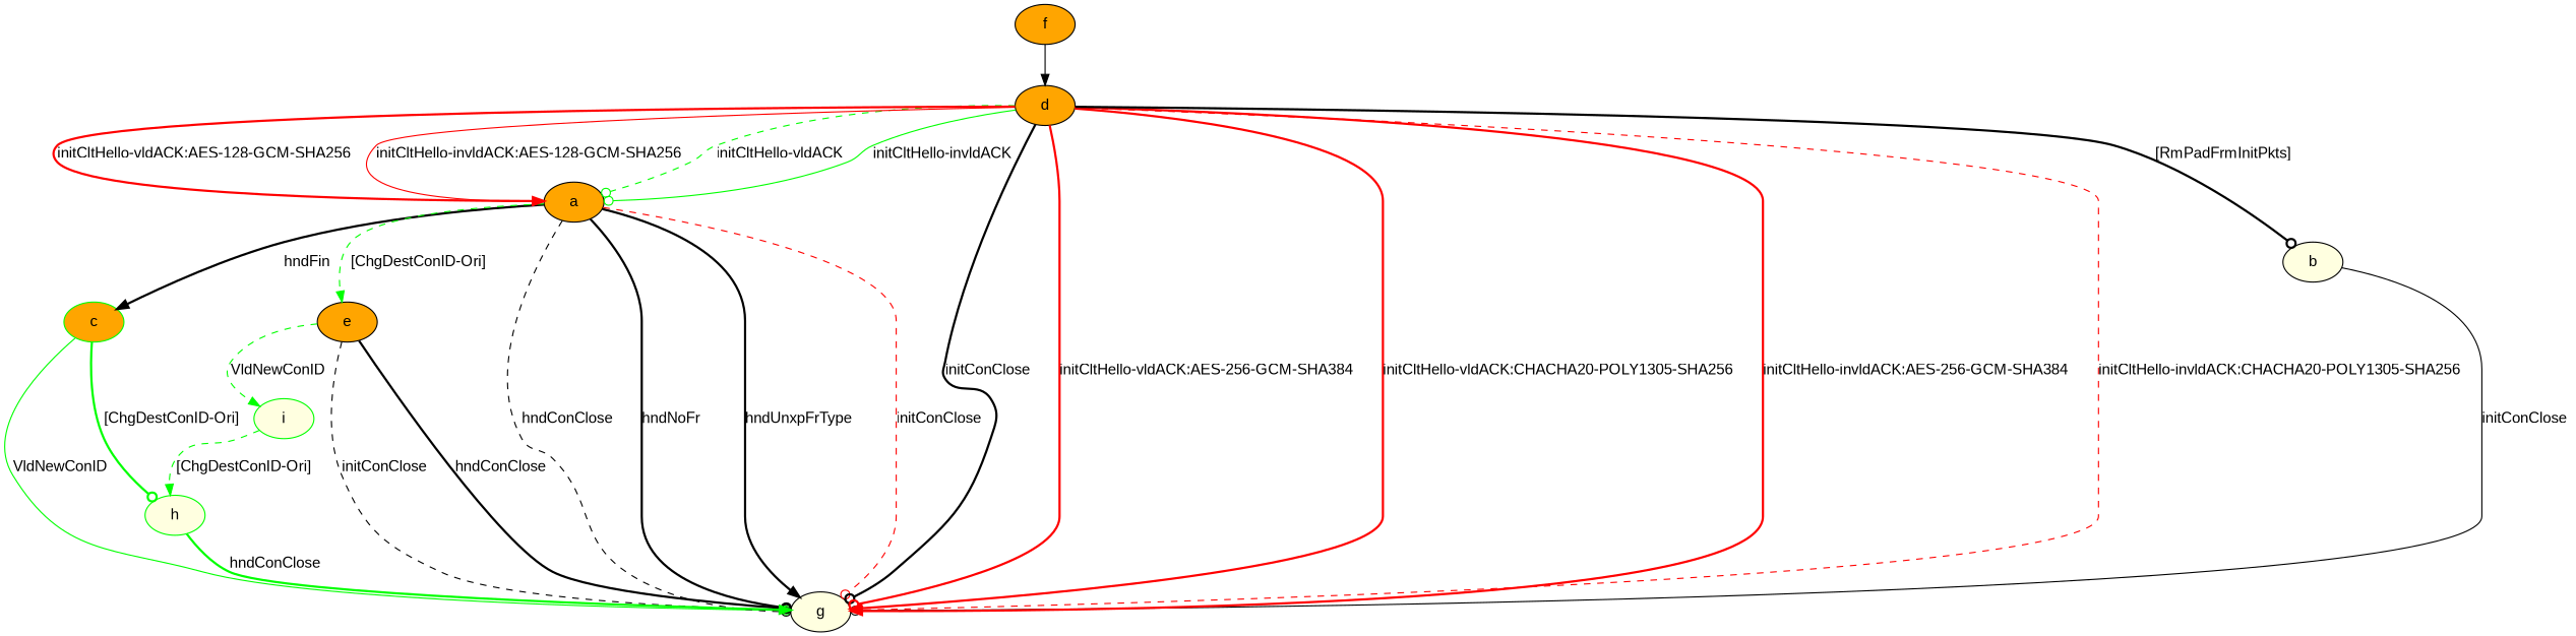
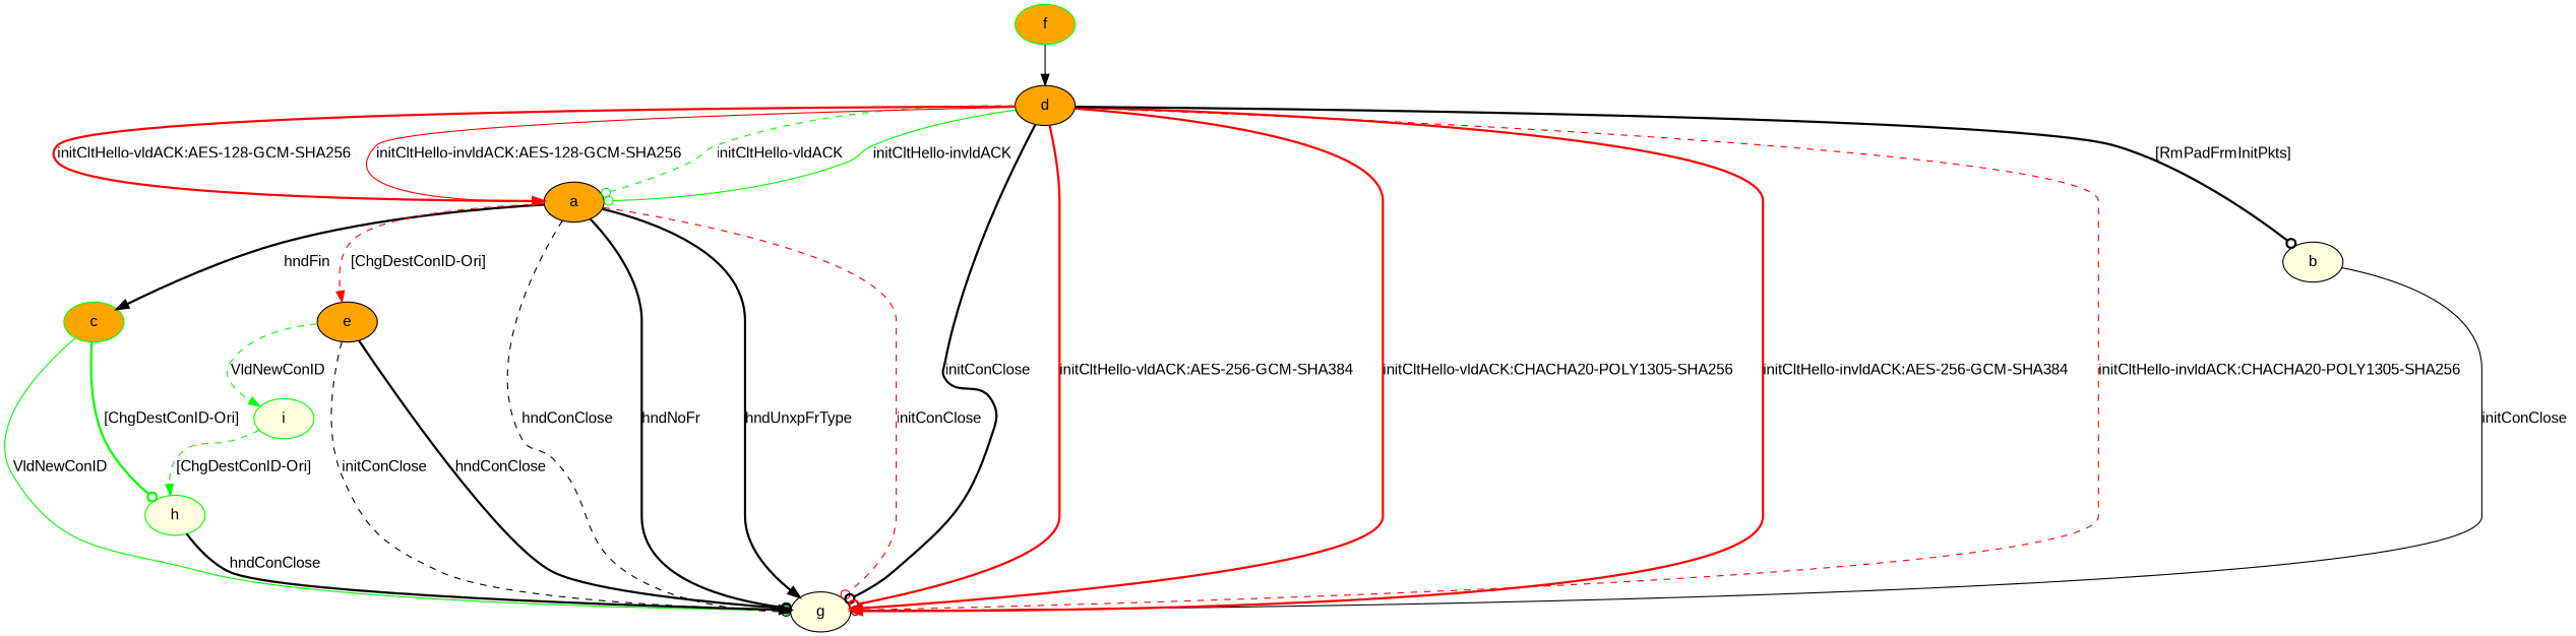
  digraph {
    fontname="Liberation Sans"
    node [fillcolor=orange fontname="Liberation Sans" style=filled]
    edge [arrowhead=normal fontname="Liberation Sans" style=bold]
    c [color=green]
    a
    e
    g [fillcolor=lightyellow]
    h [color=green fillcolor=lightyellow]
    i [color=green fillcolor=lightyellow]
    b [fillcolor=lightyellow]
    d
-   f
+   f [color=green]
    c -> g [arrowhead=odot color=green label="VldNewConID " style=solid]
    c -> h [arrowhead=odot color=green label="[ChgDestConID-Ori] "]
    a -> c [label="hndFin "]
-   a -> e [color=green label="[ChgDestConID-Ori] " style=dashed]
+   a -> e [color=red label="[ChgDestConID-Ori] " style=dashed]
    a -> g [arrowhead=odot label="hndConClose " style=dashed]
    a -> g [arrowhead=odot label="hndNoFr "]
    a -> g [label="hndUnxpFrType "]
    a -> g [arrowhead=odot color=red label="initConClose " style=dashed]
    e -> g [label="initConClose " style=dashed]
    e -> g [arrowhead=odot label="hndConClose "]
    e -> i [color=green label="VldNewConID " style=dashed]
-   h -> g [color=green label="hndConClose "]
+   h -> g [color=black label="hndConClose "]
    i -> h [color=green label="[ChgDestConID-Ori] " style=dashed]
    b -> g [arrowhead=odot label="initConClose " style=solid]
    d -> a [arrowhead=odot color=green label="initCltHello-vldACK " style=dashed]
    d -> a [arrowhead=odot color=green label="initCltHello-invldACK " style=solid]
    d -> a [color=red label="initCltHello-vldACK:AES-128-GCM-SHA256 "]
    d -> a [color=red label="initCltHello-invldACK:AES-128-GCM-SHA256 " style=solid]
    d -> g [arrowhead=odot label="initConClose "]
    d -> g [arrowhead=odot color=red label="initCltHello-vldACK:AES-256-GCM-SHA384 "]
    d -> g [color=red label="initCltHello-vldACK:CHACHA20-POLY1305-SHA256 "]
    d -> g [color=red label="initCltHello-invldACK:AES-256-GCM-SHA384 "]
    d -> g [color=red label="initCltHello-invldACK:CHACHA20-POLY1305-SHA256 " style=dashed]
    d -> b [arrowhead=odot label="[RmPadFrmInitPkts] "]
    f -> d [style=solid]
  }
